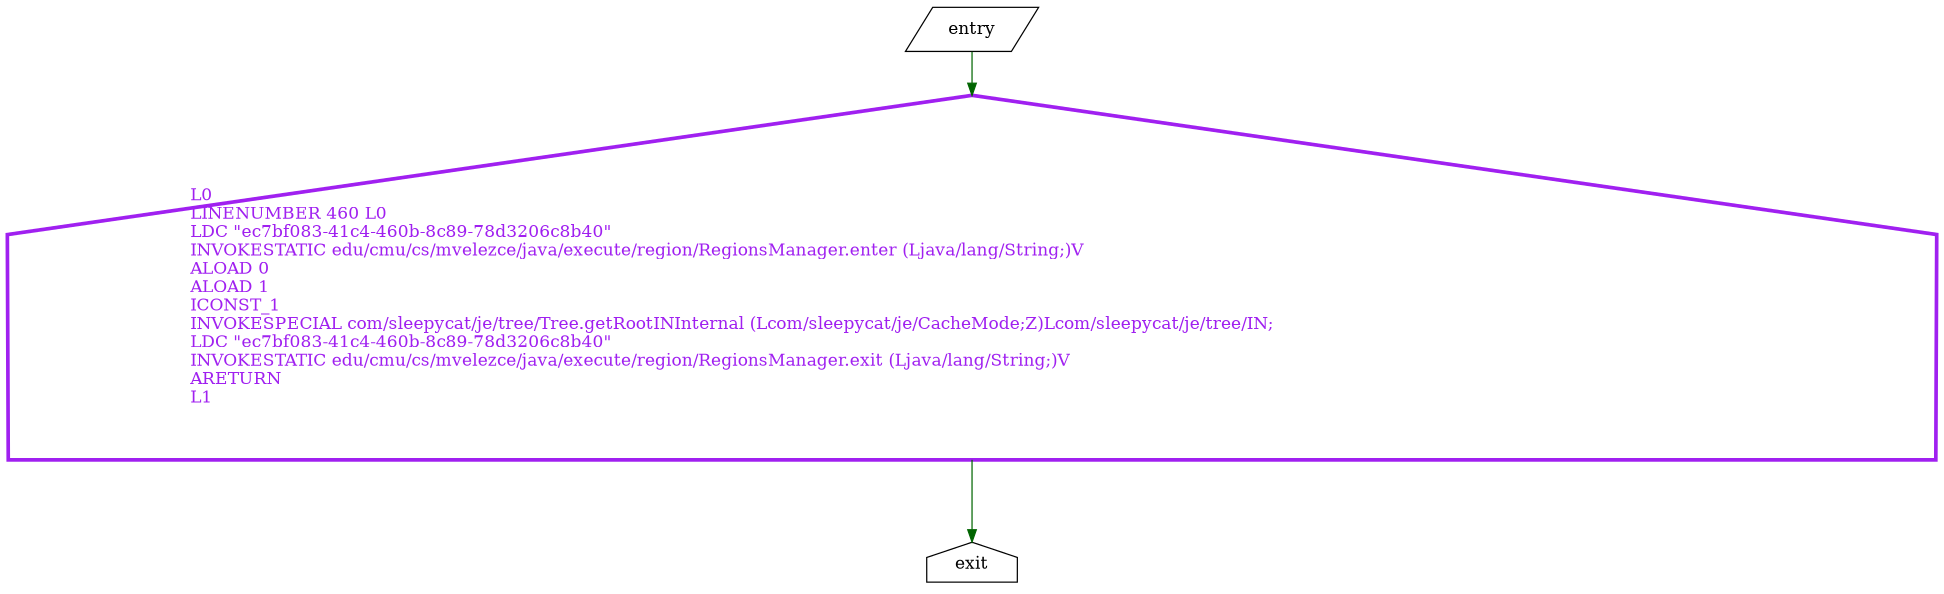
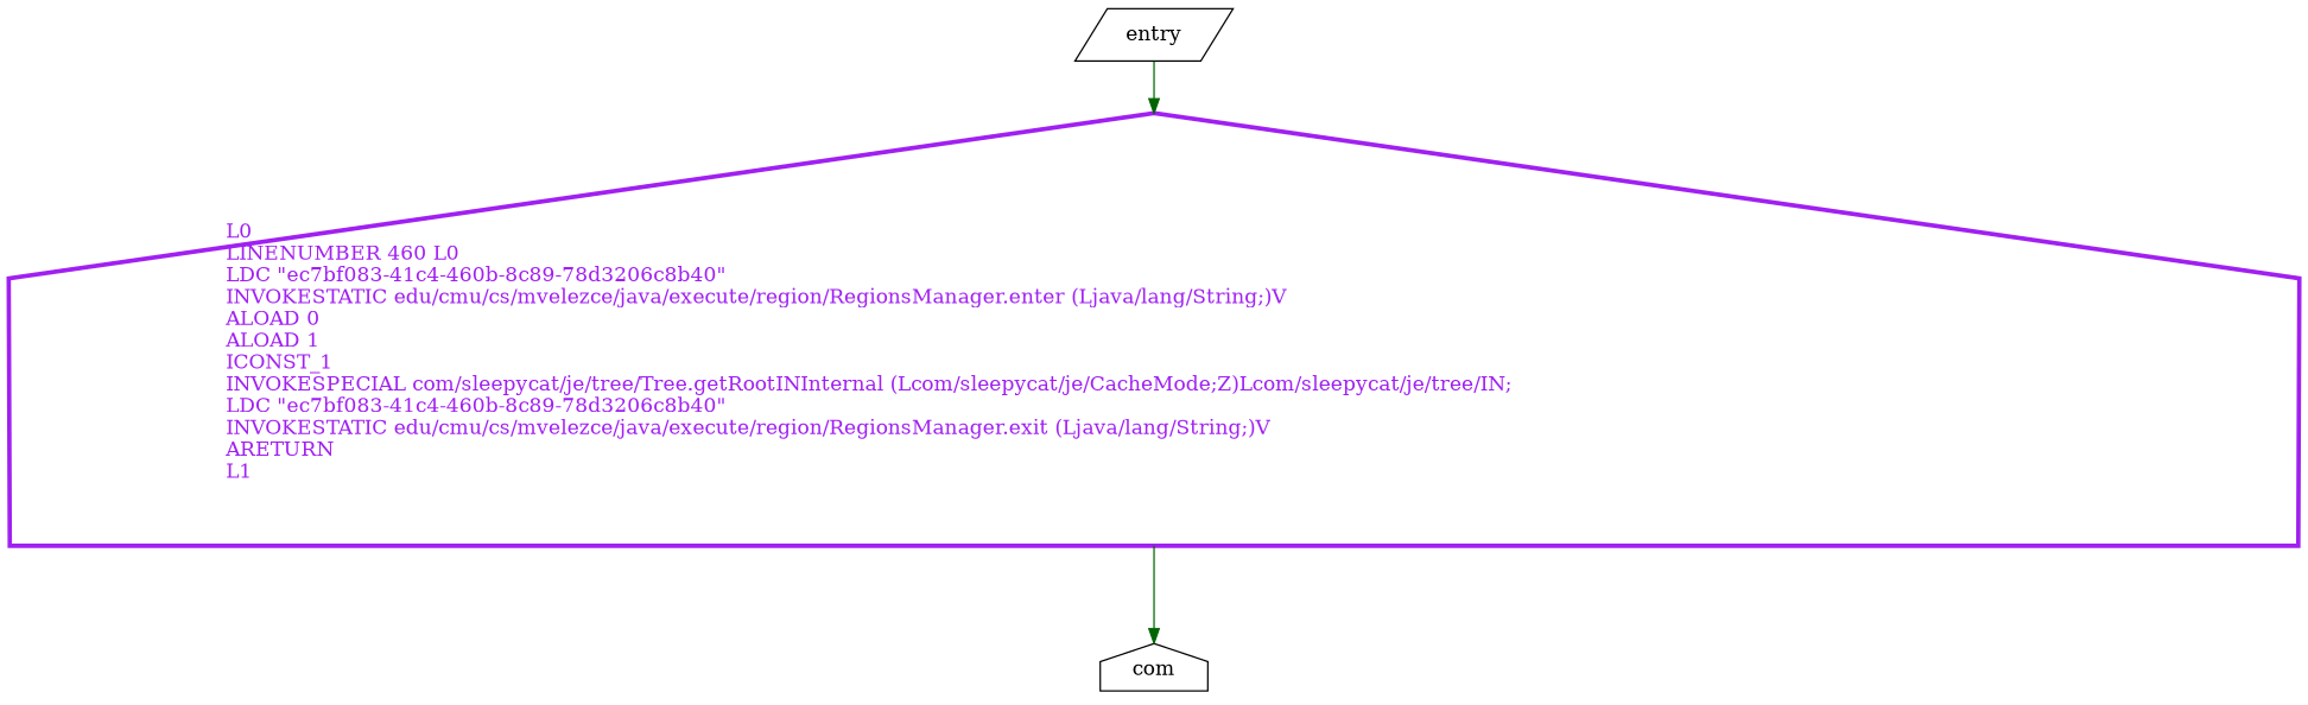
  digraph {
    node [shape=house]
    edge [color=darkgreen]
    n1 [color=purple fontcolor=purple label="L0\lLINENUMBER 460 L0\lLDC \"ec7bf083-41c4-460b-8c89-78d3206c8b40\"\lINVOKESTATIC edu/cmu/cs/mvelezce/java/execute/region/RegionsManager.enter (Ljava/lang/String;)V\lALOAD 0\lALOAD 1\lICONST_1\lINVOKESPECIAL com/sleepycat/je/tree/Tree.getRootINInternal (Lcom/sleepycat/je/CacheMode;Z)Lcom/sleepycat/je/tree/IN;\lLDC \"ec7bf083-41c4-460b-8c89-78d3206c8b40\"\lINVOKESTATIC edu/cmu/cs/mvelezce/java/execute/region/RegionsManager.exit (Ljava/lang/String;)V\lARETURN\lL1\l" penwidth=3]
-   exit
+   exit [label=com]
    entry [shape=parallelogram]
    n1 -> exit
    entry -> n1
  }
